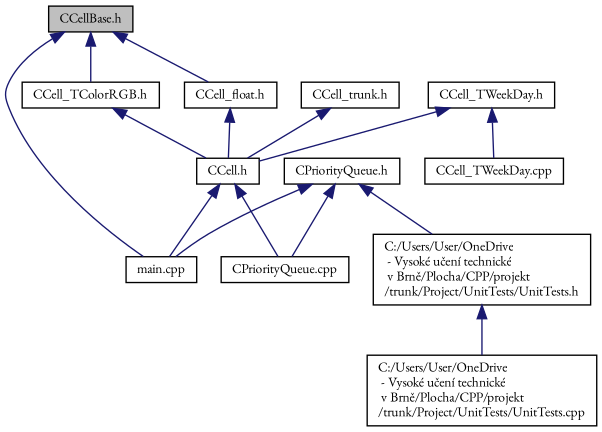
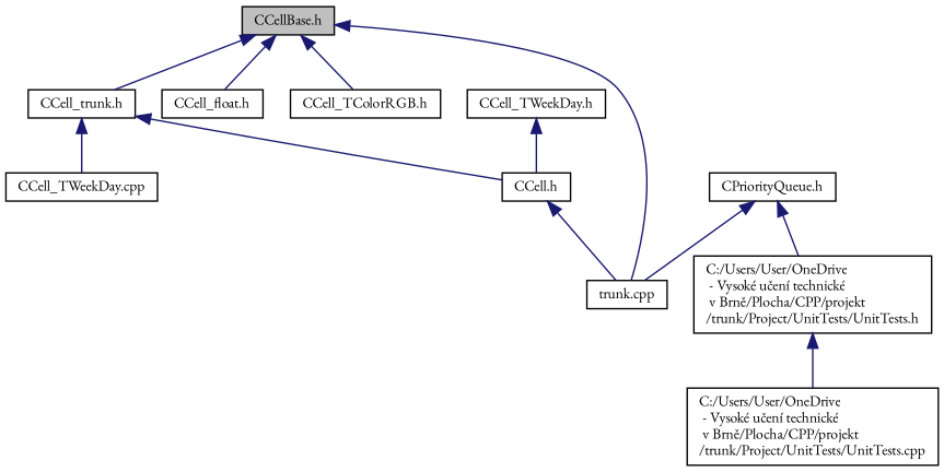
  digraph {
    fontname="EB Garamond"
    node [color=black fillcolor=white fontname="EB Garamond" fontsize=10 shape=record style=filled]
    edge [color=midnightblue dir=back fontname="EB Garamond" fontsize=10 labelfontname=Helvetica labelfontsize=10 style=solid]
    n1 [fillcolor=grey75 fontcolor=black height=0.2 label="CCellBase.h" width=0.4]
    n2 [height=0.2 label="CCell_trunk.h" width=0.4]
    n3 [height=0.2 label="CCell_float.h" width=0.4]
    n4 [height=0.2 label="CCell_TColorRGB.h" width=0.4]
-   n5 [height=0.2 label="main.cpp" width=0.4]
+   n5 [height=0.2 label="trunk.cpp" width=0.4]
    n6 [height=0.2 label="CCell.h" width=0.4]
    n7 [height=0.2 label="CCell_TWeekDay.h" width=0.4]
    n8 [height=0.2 label="CCell_TWeekDay.cpp" width=0.4]
-   n9 [height=0.2 label="CPriorityQueue.cpp" width=0.4]
    n10 [height=0.2 label="CPriorityQueue.h" width=0.4]
    n11 [height=0.2 label="C:/Users/User/OneDrive\l - Vysoké učení technické\l v Brně/Plocha/CPP/projekt\l/trunk/Project/UnitTests/UnitTests.h" width=0.4]
    n12 [height=0.2 label="C:/Users/User/OneDrive\l - Vysoké učení technické\l v Brně/Plocha/CPP/projekt\l/trunk/Project/UnitTests/UnitTests.cpp" width=0.4]
+   n1 -> n2
    n1 -> n3
    n1 -> n4
    n1 -> n5
    n2 -> n6
-   n3 -> n6
-   n4 -> n6
    n6 -> n5
-   n6 -> n9
    n7 -> n6
-   n7 -> n8
+   n2 -> n8
    n10 -> n5
-   n10 -> n9
    n10 -> n11
    n11 -> n12
  }
